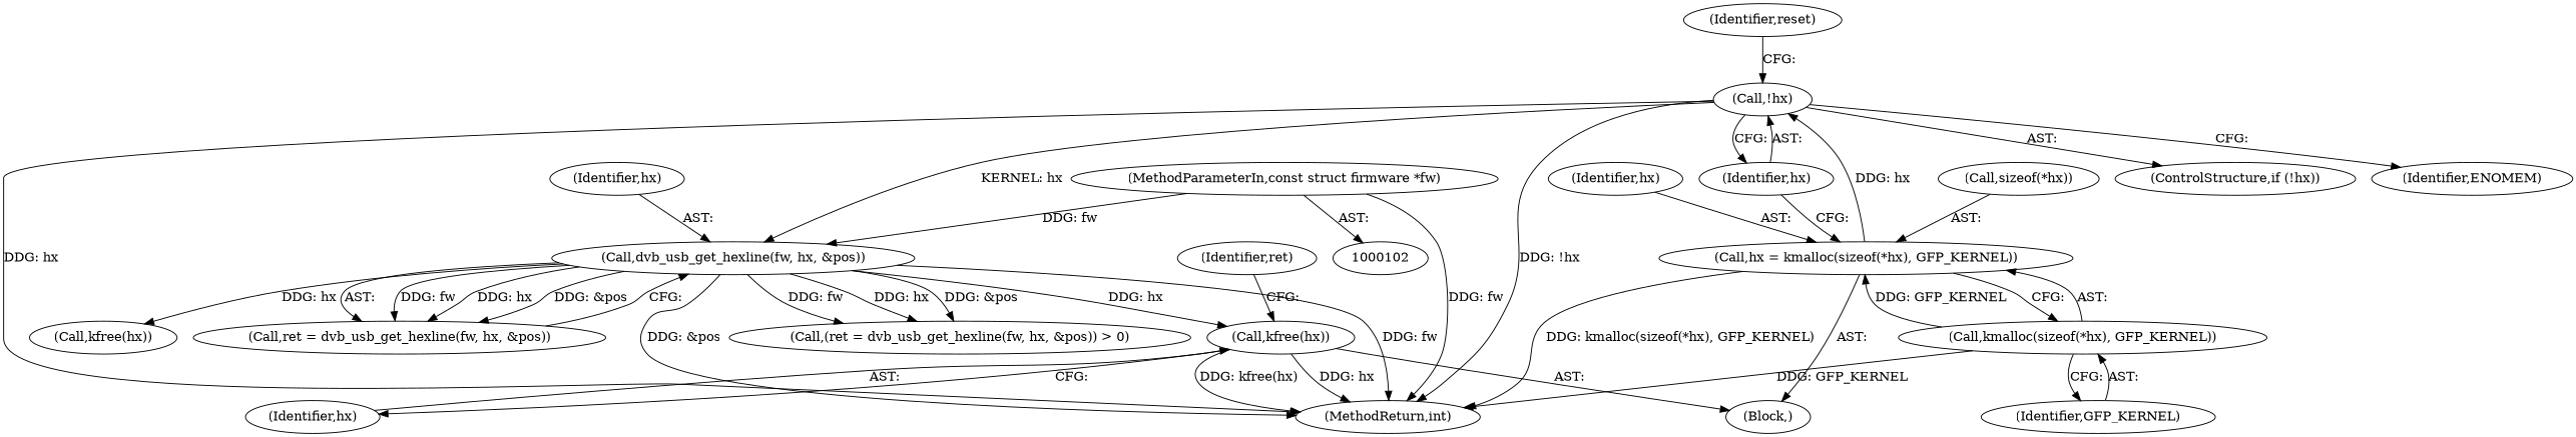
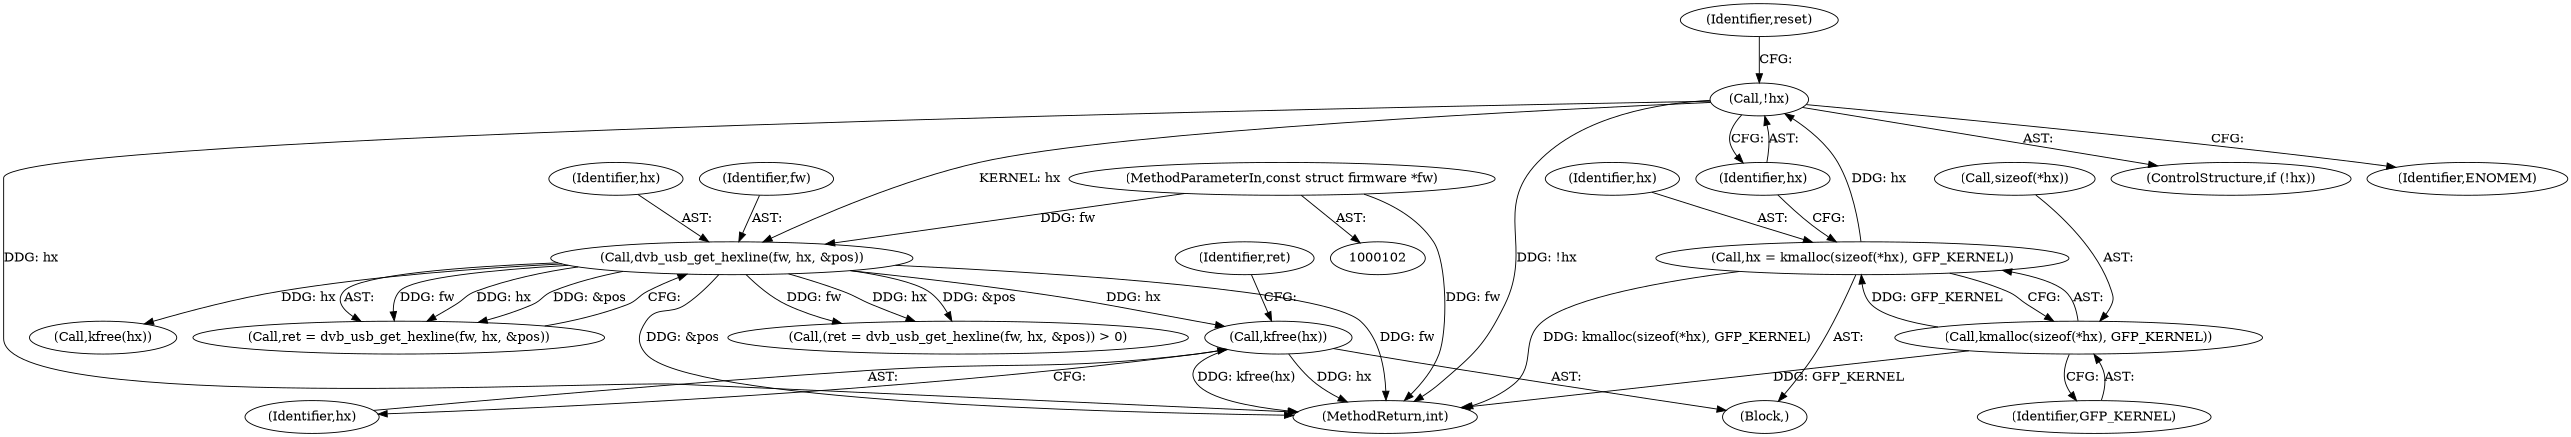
  digraph {
    n1 [label="(Call,kfree(hx))"]
    n2 [label="(MethodReturn,int)"]
    n3 [label="(Identifier,hx)"]
    n4 [label="(Block,)"]
    n5 [label="(Call,dvb_usb_get_hexline(fw, hx, &pos))"]
    n6 [label="(Call,ret = dvb_usb_get_hexline(fw, hx, &pos))"]
    n7 [label="(Call,(ret = dvb_usb_get_hexline(fw, hx, &pos)) > 0)"]
    n8 [label="(Call,kfree(hx))"]
    n9 [label="(MethodParameterIn,const struct firmware *fw)"]
    1000102
    n11 [label="(Call,!hx)"]
    n12 [label="(ControlStructure,if (!hx))"]
    n13 [label="(Identifier,hx)"]
    n14 [label="(Identifier,ENOMEM)"]
    n15 [label="(Call,hx = kmalloc(sizeof(*hx), GFP_KERNEL))"]
    n16 [label="(Call,kmalloc(sizeof(*hx), GFP_KERNEL))"]
    n17 [label="(Identifier,GFP_KERNEL)"]
    n18 [label="(Identifier,hx)"]
+   n19 [label="(Identifier,fw)"]
    n20 [label="(Identifier,hx)"]
    n21 [label="(Identifier,reset)"]
    n22 [label="(Identifier,ret)"]
    n23 [label="(Call,sizeof(*hx))"]
    n1 -> n2 [label="DDG: kfree(hx)"]
    n1 -> n2 [label="DDG: hx"]
    n1 -> n3 [label="CFG: "]
    n1 -> n4 [label="AST: "]
    n3 -> n1 [label="AST: "]
    n5 -> n1 [label="DDG: hx"]
    n5 -> n2 [label="DDG: &pos"]
    n5 -> n2 [label="DDG: fw"]
    n5 -> n6 [label="AST: "]
    n5 -> n6 [label="DDG: fw"]
    n5 -> n6 [label="DDG: hx"]
    n5 -> n6 [label="DDG: &pos"]
    n5 -> n7 [label="DDG: fw"]
    n5 -> n7 [label="DDG: hx"]
    n5 -> n7 [label="DDG: &pos"]
    n5 -> n8 [label="DDG: hx"]
    n6 -> n5 [label="CFG: "]
    n9 -> n2 [label="DDG: fw"]
    n9 -> n5 [label="DDG: fw"]
    n9 -> 1000102 [label="AST: "]
    n11 -> n2 [label="DDG: hx"]
    n11 -> n2 [label="DDG: !hx"]
    n11 -> n5 [label="KERNEL: hx"]
    n11 -> n12 [label="AST: "]
    n11 -> n13 [label="CFG: "]
    n11 -> n14 [label="CFG: "]
    n13 -> n11 [label="AST: "]
    n13 -> n15 [label="CFG: "]
    n15 -> n2 [label="DDG: kmalloc(sizeof(*hx), GFP_KERNEL)"]
    n15 -> n4 [label="AST: "]
    n15 -> n11 [label="DDG: hx"]
    n15 -> n16 [label="CFG: "]
    n16 -> n2 [label="DDG: GFP_KERNEL"]
    n16 -> n15 [label="AST: "]
    n16 -> n15 [label="DDG: GFP_KERNEL"]
    n16 -> n17 [label="CFG: "]
    n17 -> n16 [label="AST: "]
    n18 -> n5 [label="AST: "]
+   n19 -> n5 [label="AST: "]
    n20 -> n15 [label="AST: "]
    n21 -> n11 [label="CFG: "]
    n22 -> n1 [label="CFG: "]
-   n23 -> n15 [label="AST: "]
+   n23 -> n16 [label="AST: "]
  }
